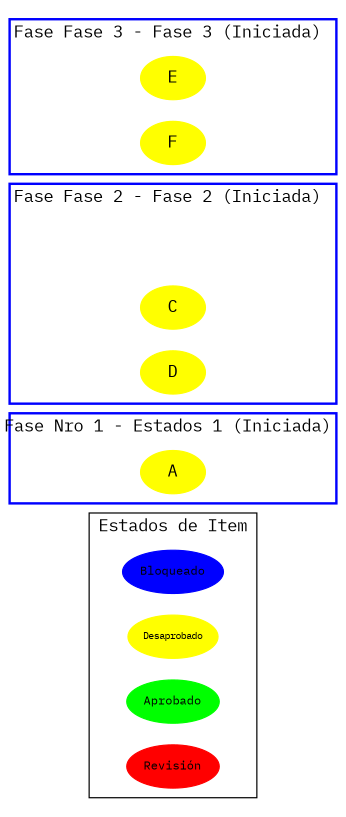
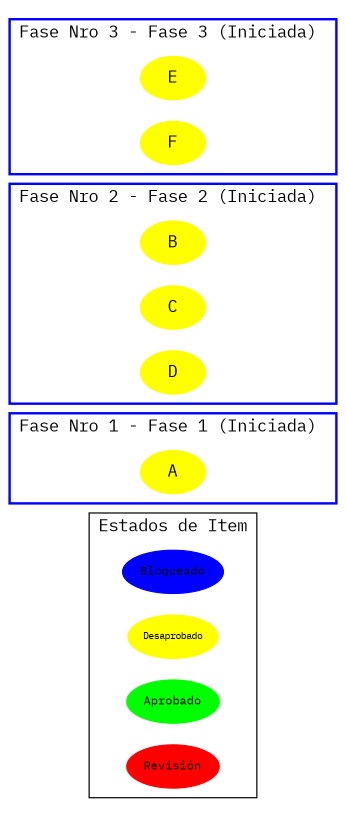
  digraph {
    rankdir=LR
    ranksep=1.0
    fontname="IBM Plex Mono"
    node [color=yellow style=filled fontname="IBM Plex Mono"]
    Bloqueado [color=blue fontsize=10 width=1]
    Desaprobado [fontsize=8 width=1]
    Aprobado [color=green fontsize=10 width=1]
    "Revisión" [color=red fontsize=10 width=1]
    A
+   B
    C
    D
    E
    F
    subgraph cluster_1 {
      color=black
      label="Estados de Item"
      Bloqueado
      Desaprobado
      Aprobado
      "Revisión"
    }
    subgraph cluster_2 {
      color=blue
-     label="Fase Nro 1 - Estados 1 (Iniciada) "
+     label="Fase Nro 1 - Fase 1 (Iniciada) "
      style=bold
      A
    }
    subgraph cluster_3 {
      color=blue
-     label="Fase Fase 2 - Fase 2 (Iniciada) "
+     label="Fase Nro 2 - Fase 2 (Iniciada) "
      style=bold
+     B
      C
      D
    }
    subgraph cluster_4 {
      color=blue
-     label="Fase Fase 3 - Fase 3 (Iniciada) "
+     label="Fase Nro 3 - Fase 3 (Iniciada) "
      style=bold
      E
      F
    }
  }
